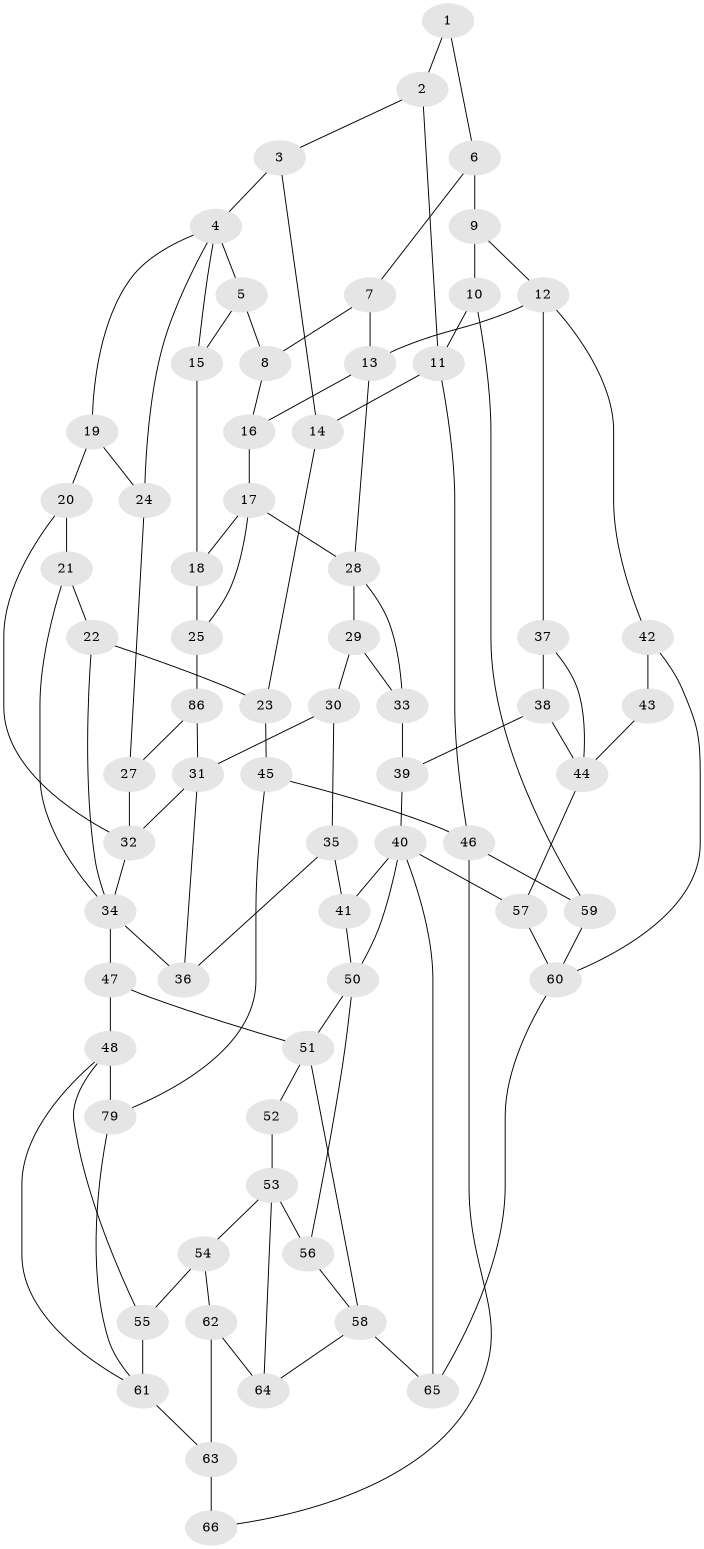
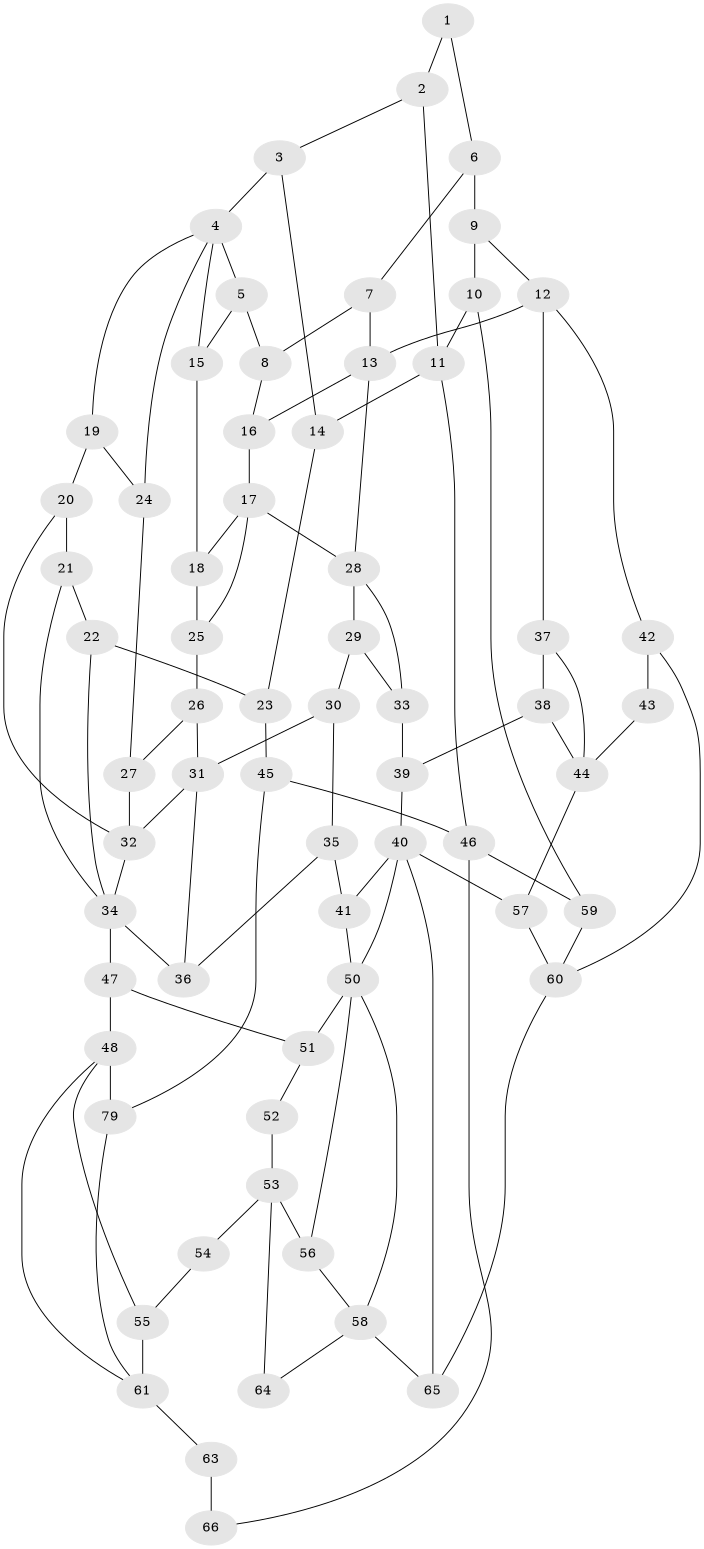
  graph {
    node [color=gray90 style=filled]
    edge [weight=1.0]
    1
    2
    6
    3
    11
    7
    9
    4
    14
    46
    5
    15
    19
    24
    23
    8
    18
    20
    27
    16
    13
    10
    12
    28
    17
    59
    37
    42
    60
    66
    38
    44
    43
    29
    33
    45
    25
-   26 [label=86]
+   26
    21
    32
    22
    34
    36
    47
    n45 [label=79]
    31
    30
    39
    35
    41
    40
    48
    51
    50
    57
    65
    56
    58
    61
    55
    52
    63
    64
    53
    54
-   62
    1 -- 2
    1 -- 6
    2 -- 3
    2 -- 11
    6 -- 7
    6 -- 9 [weight=2.0]
    3 -- 4 [weight=2.0]
    3 -- 14
    11 -- 14
    11 -- 46
    7 -- 8
    7 -- 13 [weight=2.0]
    9 -- 10 [weight=2.0]
    9 -- 12 [weight=2.0]
    4 -- 5
    4 -- 15
    4 -- 19
    4 -- 24
    14 -- 23
    46 -- 59
    46 -- 66
    5 -- 15 [weight=2.0]
    5 -- 8
    15 -- 18
    19 -- 24
    19 -- 20
    24 -- 27
    23 -- 45
    8 -- 16
    18 -- 25
    20 -- 21
    20 -- 32
    27 -- 32 [weight=2.0]
    16 -- 17 [weight=2.0]
    13 -- 16
    13 -- 28
    10 -- 11
    10 -- 59
    12 -- 13 [weight=2.0]
    12 -- 37
    12 -- 42
    28 -- 29
    28 -- 33
    17 -- 18
    17 -- 28 [weight=2.0]
    17 -- 25
    59 -- 60 [weight=2.0]
    37 -- 38
    37 -- 44
    42 -- 60
    42 -- 43
    60 -- 65
    38 -- 44
    38 -- 39
    44 -- 57 [weight=2.0]
    43 -- 44 [weight=2.0]
    29 -- 33
    29 -- 30
    33 -- 39
    45 -- 46
    45 -- n45
    25 -- 26
    26 -- 27
    26 -- 31
    21 -- 22
    21 -- 34
    32 -- 34
    22 -- 23
    22 -- 34
    34 -- 36
    34 -- 47 [weight=2.0]
    47 -- 48 [weight=2.0]
    47 -- 51
    n45 -- 61
    31 -- 32 [weight=2.0]
    31 -- 36
    30 -- 31
    30 -- 35
    39 -- 40
    35 -- 36
    35 -- 41
    41 -- 50
    40 -- 41
    40 -- 50
    40 -- 57
    40 -- 65
    48 -- n45 [weight=2.0]
    48 -- 61
    48 -- 55
    51 -- 52
    50 -- 51 [weight=2.0]
    50 -- 56
-   51 -- 58
+   50 -- 58
    57 -- 60 [weight=2.0]
    56 -- 58
    58 -- 65
    58 -- 64
    61 -- 63 [weight=2.0]
    55 -- 61
    52 -- 53 [weight=2.0]
    63 -- 66 [weight=2.0]
    53 -- 56 [weight=2.0]
    53 -- 64
    53 -- 54
    54 -- 55
-   54 -- 62
-   62 -- 63 [weight=2.0]
-   62 -- 64 [weight=2.0]
  }
